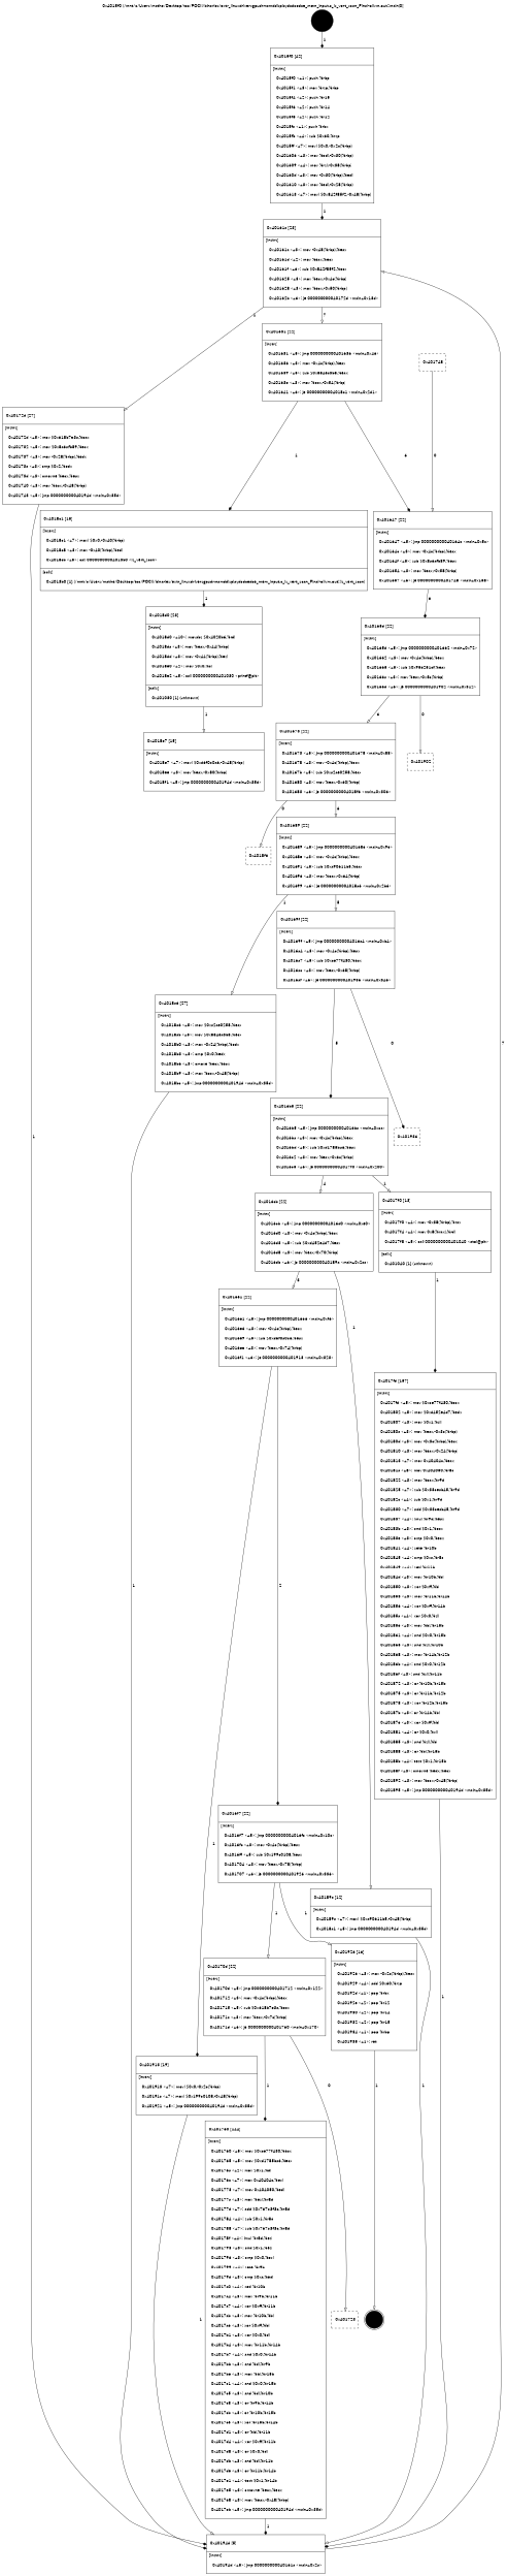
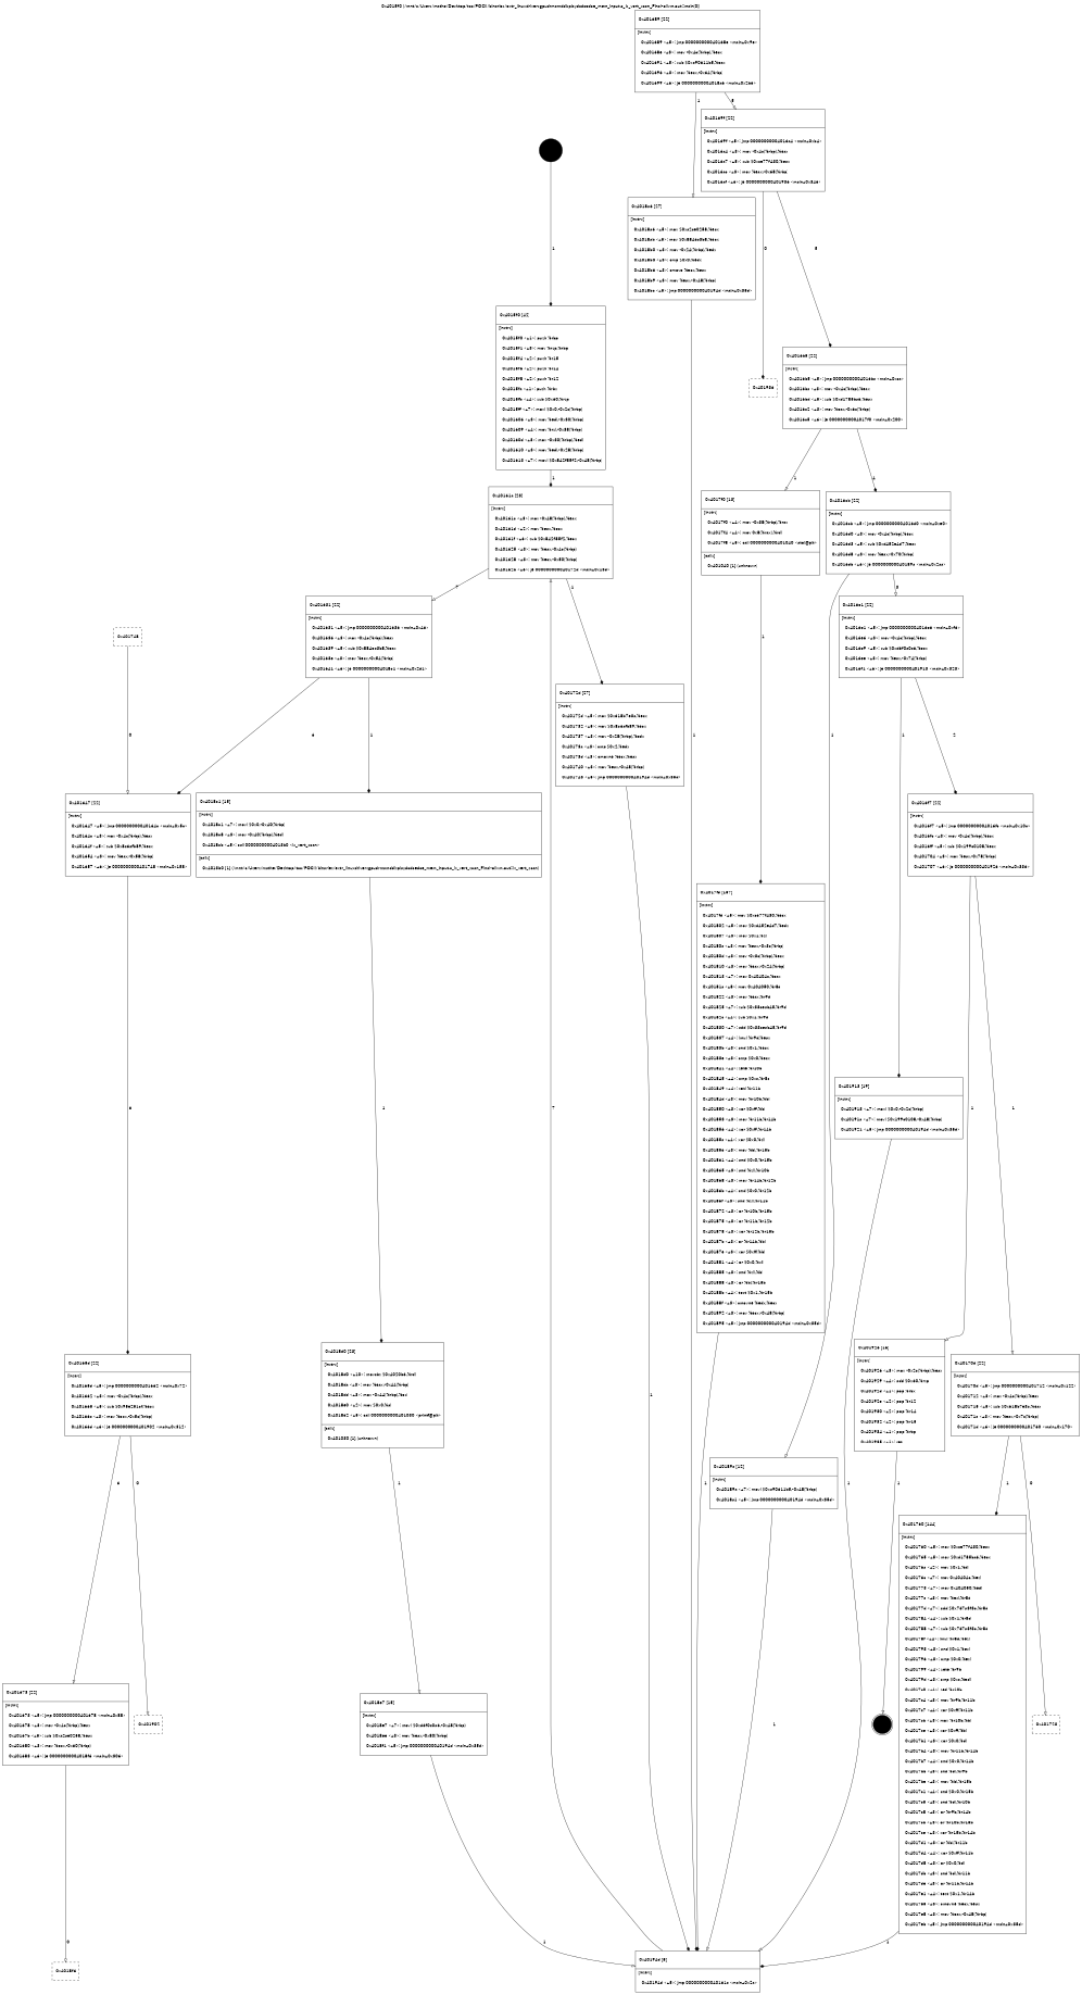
  digraph {
    fontname=Lato
    label="0x4015f0 (/mnt/c/Users/mathe/Desktop/tcc/POCII/binaries/extr_linuxdriversgpudrmamddisplaydcdcedce_mem_input.c_is_vert_scan_Final-ollvm.out::main(0))"
    labelloc=t
    node [fontname=Lato shape=record]
    edge [arrowhead=onormal fontname=Lato]
    Entry [fillcolor=black height=0.3 shape=circle style=filled width=0.3]
    n2 [label="{\n     0x4015f0 [42]\l\n     | [instrs]\l\n     &nbsp;&nbsp;0x4015f0 \<+1\>: push %rbp\l\n     &nbsp;&nbsp;0x4015f1 \<+3\>: mov %rsp,%rbp\l\n     &nbsp;&nbsp;0x4015f4 \<+2\>: push %r15\l\n     &nbsp;&nbsp;0x4015f6 \<+2\>: push %r14\l\n     &nbsp;&nbsp;0x4015f8 \<+2\>: push %r12\l\n     &nbsp;&nbsp;0x4015fa \<+1\>: push %rbx\l\n     &nbsp;&nbsp;0x4015fb \<+4\>: sub $0x60,%rsp\l\n     &nbsp;&nbsp;0x4015ff \<+7\>: movl $0x0,-0x2c(%rbp)\l\n     &nbsp;&nbsp;0x401606 \<+3\>: mov %edi,-0x30(%rbp)\l\n     &nbsp;&nbsp;0x401609 \<+4\>: mov %rsi,-0x38(%rbp)\l\n     &nbsp;&nbsp;0x40160d \<+3\>: mov -0x30(%rbp),%edi\l\n     &nbsp;&nbsp;0x401610 \<+3\>: mov %edi,-0x28(%rbp)\l\n     &nbsp;&nbsp;0x401613 \<+7\>: movl $0x842f85f2,-0x48(%rbp)\l\n  }"]
    n3 [label="{\n     0x40161a [23]\l\n     | [instrs]\l\n     &nbsp;&nbsp;0x40161a \<+3\>: mov -0x48(%rbp),%eax\l\n     &nbsp;&nbsp;0x40161d \<+2\>: mov %eax,%ecx\l\n     &nbsp;&nbsp;0x40161f \<+6\>: sub $0x842f85f2,%ecx\l\n     &nbsp;&nbsp;0x401625 \<+3\>: mov %eax,-0x4c(%rbp)\l\n     &nbsp;&nbsp;0x401628 \<+3\>: mov %ecx,-0x50(%rbp)\l\n     &nbsp;&nbsp;0x40162b \<+6\>: je 000000000040172d \<main+0x13d\>\l\n  }"]
    n4 [label="{\n     0x40172d [27]\l\n     | [instrs]\l\n     &nbsp;&nbsp;0x40172d \<+5\>: mov $0x618b7e3a,%eax\l\n     &nbsp;&nbsp;0x401732 \<+5\>: mov $0x8a6afb89,%ecx\l\n     &nbsp;&nbsp;0x401737 \<+3\>: mov -0x28(%rbp),%edx\l\n     &nbsp;&nbsp;0x40173a \<+3\>: cmp $0x2,%edx\l\n     &nbsp;&nbsp;0x40173d \<+3\>: cmovne %ecx,%eax\l\n     &nbsp;&nbsp;0x401740 \<+3\>: mov %eax,-0x48(%rbp)\l\n     &nbsp;&nbsp;0x401743 \<+5\>: jmp 000000000040194d \<main+0x35d\>\l\n  }"]
    n5 [label="{\n     0x401631 [22]\l\n     | [instrs]\l\n     &nbsp;&nbsp;0x401631 \<+5\>: jmp 0000000000401636 \<main+0x46\>\l\n     &nbsp;&nbsp;0x401636 \<+3\>: mov -0x4c(%rbp),%eax\l\n     &nbsp;&nbsp;0x401639 \<+5\>: sub $0x884ea3b8,%eax\l\n     &nbsp;&nbsp;0x40163e \<+3\>: mov %eax,-0x54(%rbp)\l\n     &nbsp;&nbsp;0x401641 \<+6\>: je 00000000004018c1 \<main+0x2d1\>\l\n  }"]
    n6 [label="{\n     0x40194d [5]\l\n     | [instrs]\l\n     &nbsp;&nbsp;0x40194d \<+5\>: jmp 000000000040161a \<main+0x2a\>\l\n  }"]
    n7 [label="{\n     0x4018c1 [15]\l\n     | [instrs]\l\n     &nbsp;&nbsp;0x4018c1 \<+7\>: movl $0x0,-0x40(%rbp)\l\n     &nbsp;&nbsp;0x4018c8 \<+3\>: mov -0x40(%rbp),%edi\l\n     &nbsp;&nbsp;0x4018cb \<+5\>: call 00000000004013b0 \<is_vert_scan\>\l\n     | [calls]\l\n     &nbsp;&nbsp;0x4013b0 \{1\} (/mnt/c/Users/mathe/Desktop/tcc/POCII/binaries/extr_linuxdriversgpudrmamddisplaydcdcedce_mem_input.c_is_vert_scan_Final-ollvm.out::is_vert_scan)\l\n  }"]
    n8 [label="{\n     0x401647 [22]\l\n     | [instrs]\l\n     &nbsp;&nbsp;0x401647 \<+5\>: jmp 000000000040164c \<main+0x5c\>\l\n     &nbsp;&nbsp;0x40164c \<+3\>: mov -0x4c(%rbp),%eax\l\n     &nbsp;&nbsp;0x40164f \<+5\>: sub $0x8a6afb89,%eax\l\n     &nbsp;&nbsp;0x401654 \<+3\>: mov %eax,-0x58(%rbp)\l\n     &nbsp;&nbsp;0x401657 \<+6\>: je 0000000000401748 \<main+0x158\>\l\n  }"]
    n9 [label="{\n     0x4018d0 [23]\l\n     | [instrs]\l\n     &nbsp;&nbsp;0x4018d0 \<+10\>: movabs $0x4020b6,%rdi\l\n     &nbsp;&nbsp;0x4018da \<+3\>: mov %eax,-0x44(%rbp)\l\n     &nbsp;&nbsp;0x4018dd \<+3\>: mov -0x44(%rbp),%esi\l\n     &nbsp;&nbsp;0x4018e0 \<+2\>: mov $0x0,%al\l\n     &nbsp;&nbsp;0x4018e2 \<+5\>: call 0000000000401030 \<printf@plt\>\l\n     | [calls]\l\n     &nbsp;&nbsp;0x401030 \{1\} (unknown)\l\n  }"]
    n10 [label="{\n     0x40165d [22]\l\n     | [instrs]\l\n     &nbsp;&nbsp;0x40165d \<+5\>: jmp 0000000000401662 \<main+0x72\>\l\n     &nbsp;&nbsp;0x401662 \<+3\>: mov -0x4c(%rbp),%eax\l\n     &nbsp;&nbsp;0x401665 \<+5\>: sub $0x95e251cf,%eax\l\n     &nbsp;&nbsp;0x40166a \<+3\>: mov %eax,-0x5c(%rbp)\l\n     &nbsp;&nbsp;0x40166d \<+6\>: je 0000000000401902 \<main+0x312\>\l\n  }"]
    Exit [fillcolor=black height=0.3 peripheries=2 shape=circle style=filled width=0.3]
    n12 [label="{\n     0x4018e7 [15]\l\n     | [instrs]\l\n     &nbsp;&nbsp;0x4018e7 \<+7\>: movl $0xd6f0a0a6,-0x48(%rbp)\l\n     &nbsp;&nbsp;0x4018ee \<+3\>: mov %eax,-0x80(%rbp)\l\n     &nbsp;&nbsp;0x4018f1 \<+5\>: jmp 000000000040194d \<main+0x35d\>\l\n  }"]
    n13 [label="{\n     0x401748\l\n  }" style=dashed]
    n14 [label="{\n     0x401902\l\n  }" style=dashed]
    n15 [label="{\n     0x401673 [22]\l\n     | [instrs]\l\n     &nbsp;&nbsp;0x401673 \<+5\>: jmp 0000000000401678 \<main+0x88\>\l\n     &nbsp;&nbsp;0x401678 \<+3\>: mov -0x4c(%rbp),%eax\l\n     &nbsp;&nbsp;0x40167b \<+5\>: sub $0xa2ae0258,%eax\l\n     &nbsp;&nbsp;0x401680 \<+3\>: mov %eax,-0x60(%rbp)\l\n     &nbsp;&nbsp;0x401683 \<+6\>: je 00000000004018f6 \<main+0x306\>\l\n  }"]
    n16 [label="{\n     0x4018f6\l\n  }" style=dashed]
    n17 [label="{\n     0x401689 [22]\l\n     | [instrs]\l\n     &nbsp;&nbsp;0x401689 \<+5\>: jmp 000000000040168e \<main+0x9e\>\l\n     &nbsp;&nbsp;0x40168e \<+3\>: mov -0x4c(%rbp),%eax\l\n     &nbsp;&nbsp;0x401691 \<+5\>: sub $0xa90611b5,%eax\l\n     &nbsp;&nbsp;0x401696 \<+3\>: mov %eax,-0x64(%rbp)\l\n     &nbsp;&nbsp;0x401699 \<+6\>: je 00000000004018a6 \<main+0x2b6\>\l\n  }"]
    n18 [label="{\n     0x4018a6 [27]\l\n     | [instrs]\l\n     &nbsp;&nbsp;0x4018a6 \<+5\>: mov $0xa2ae0258,%eax\l\n     &nbsp;&nbsp;0x4018ab \<+5\>: mov $0x884ea3b8,%ecx\l\n     &nbsp;&nbsp;0x4018b0 \<+3\>: mov -0x24(%rbp),%edx\l\n     &nbsp;&nbsp;0x4018b3 \<+3\>: cmp $0x0,%edx\l\n     &nbsp;&nbsp;0x4018b6 \<+3\>: cmove %ecx,%eax\l\n     &nbsp;&nbsp;0x4018b9 \<+3\>: mov %eax,-0x48(%rbp)\l\n     &nbsp;&nbsp;0x4018bc \<+5\>: jmp 000000000040194d \<main+0x35d\>\l\n  }"]
    n19 [label="{\n     0x40169f [22]\l\n     | [instrs]\l\n     &nbsp;&nbsp;0x40169f \<+5\>: jmp 00000000004016a4 \<main+0xb4\>\l\n     &nbsp;&nbsp;0x4016a4 \<+3\>: mov -0x4c(%rbp),%eax\l\n     &nbsp;&nbsp;0x4016a7 \<+5\>: sub $0xce77f430,%eax\l\n     &nbsp;&nbsp;0x4016ac \<+3\>: mov %eax,-0x68(%rbp)\l\n     &nbsp;&nbsp;0x4016af \<+6\>: je 0000000000401936 \<main+0x346\>\l\n  }"]
    n20 [label="{\n     0x4017fd [157]\l\n     | [instrs]\l\n     &nbsp;&nbsp;0x4017fd \<+5\>: mov $0xce77f430,%ecx\l\n     &nbsp;&nbsp;0x401802 \<+5\>: mov $0xd452e4d7,%edx\l\n     &nbsp;&nbsp;0x401807 \<+3\>: mov $0x1,%sil\l\n     &nbsp;&nbsp;0x40180a \<+3\>: mov %eax,-0x3c(%rbp)\l\n     &nbsp;&nbsp;0x40180d \<+3\>: mov -0x3c(%rbp),%eax\l\n     &nbsp;&nbsp;0x401810 \<+3\>: mov %eax,-0x24(%rbp)\l\n     &nbsp;&nbsp;0x401813 \<+7\>: mov 0x40404c,%eax\l\n     &nbsp;&nbsp;0x40181a \<+8\>: mov 0x404050,%r8d\l\n     &nbsp;&nbsp;0x401822 \<+3\>: mov %eax,%r9d\l\n     &nbsp;&nbsp;0x401825 \<+7\>: sub $0x33ceab45,%r9d\l\n     &nbsp;&nbsp;0x40182c \<+4\>: sub $0x1,%r9d\l\n     &nbsp;&nbsp;0x401830 \<+7\>: add $0x33ceab45,%r9d\l\n     &nbsp;&nbsp;0x401837 \<+4\>: imul %r9d,%eax\l\n     &nbsp;&nbsp;0x40183b \<+3\>: and $0x1,%eax\l\n     &nbsp;&nbsp;0x40183e \<+3\>: cmp $0x0,%eax\l\n     &nbsp;&nbsp;0x401841 \<+4\>: sete %r10b\l\n     &nbsp;&nbsp;0x401845 \<+4\>: cmp $0xa,%r8d\l\n     &nbsp;&nbsp;0x401849 \<+4\>: setl %r11b\l\n     &nbsp;&nbsp;0x40184d \<+3\>: mov %r10b,%bl\l\n     &nbsp;&nbsp;0x401850 \<+3\>: xor $0xff,%bl\l\n     &nbsp;&nbsp;0x401853 \<+3\>: mov %r11b,%r14b\l\n     &nbsp;&nbsp;0x401856 \<+4\>: xor $0xff,%r14b\l\n     &nbsp;&nbsp;0x40185a \<+4\>: xor $0x0,%sil\l\n     &nbsp;&nbsp;0x40185e \<+3\>: mov %bl,%r15b\l\n     &nbsp;&nbsp;0x401861 \<+4\>: and $0x0,%r15b\l\n     &nbsp;&nbsp;0x401865 \<+3\>: and %sil,%r10b\l\n     &nbsp;&nbsp;0x401868 \<+3\>: mov %r14b,%r12b\l\n     &nbsp;&nbsp;0x40186b \<+4\>: and $0x0,%r12b\l\n     &nbsp;&nbsp;0x40186f \<+3\>: and %sil,%r11b\l\n     &nbsp;&nbsp;0x401872 \<+3\>: or %r10b,%r15b\l\n     &nbsp;&nbsp;0x401875 \<+3\>: or %r11b,%r12b\l\n     &nbsp;&nbsp;0x401878 \<+3\>: xor %r12b,%r15b\l\n     &nbsp;&nbsp;0x40187b \<+3\>: or %r14b,%bl\l\n     &nbsp;&nbsp;0x40187e \<+3\>: xor $0xff,%bl\l\n     &nbsp;&nbsp;0x401881 \<+4\>: or $0x0,%sil\l\n     &nbsp;&nbsp;0x401885 \<+3\>: and %sil,%bl\l\n     &nbsp;&nbsp;0x401888 \<+3\>: or %bl,%r15b\l\n     &nbsp;&nbsp;0x40188b \<+4\>: test $0x1,%r15b\l\n     &nbsp;&nbsp;0x40188f \<+3\>: cmovne %edx,%ecx\l\n     &nbsp;&nbsp;0x401892 \<+3\>: mov %ecx,-0x48(%rbp)\l\n     &nbsp;&nbsp;0x401895 \<+5\>: jmp 000000000040194d \<main+0x35d\>\l\n  }"]
    n21 [label="{\n     0x401936\l\n  }" style=dashed]
    n22 [label="{\n     0x4016b5 [22]\l\n     | [instrs]\l\n     &nbsp;&nbsp;0x4016b5 \<+5\>: jmp 00000000004016ba \<main+0xca\>\l\n     &nbsp;&nbsp;0x4016ba \<+3\>: mov -0x4c(%rbp),%eax\l\n     &nbsp;&nbsp;0x4016bd \<+5\>: sub $0xd1785ba6,%eax\l\n     &nbsp;&nbsp;0x4016c2 \<+3\>: mov %eax,-0x6c(%rbp)\l\n     &nbsp;&nbsp;0x4016c5 \<+6\>: je 00000000004017f0 \<main+0x200\>\l\n  }"]
    n23 [label="{\n     0x401723\l\n  }" style=dashed]
    n24 [label="{\n     0x4017f0 [13]\l\n     | [instrs]\l\n     &nbsp;&nbsp;0x4017f0 \<+4\>: mov -0x38(%rbp),%rax\l\n     &nbsp;&nbsp;0x4017f4 \<+4\>: mov 0x8(%rax),%rdi\l\n     &nbsp;&nbsp;0x4017f8 \<+5\>: call 0000000000401040 \<atoi@plt\>\l\n     | [calls]\l\n     &nbsp;&nbsp;0x401040 \{1\} (unknown)\l\n  }"]
    n25 [label="{\n     0x4016cb [22]\l\n     | [instrs]\l\n     &nbsp;&nbsp;0x4016cb \<+5\>: jmp 00000000004016d0 \<main+0xe0\>\l\n     &nbsp;&nbsp;0x4016d0 \<+3\>: mov -0x4c(%rbp),%eax\l\n     &nbsp;&nbsp;0x4016d3 \<+5\>: sub $0xd452e4d7,%eax\l\n     &nbsp;&nbsp;0x4016d8 \<+3\>: mov %eax,-0x70(%rbp)\l\n     &nbsp;&nbsp;0x4016db \<+6\>: je 000000000040189a \<main+0x2aa\>\l\n  }"]
    n26 [label="{\n     0x401760 [144]\l\n     | [instrs]\l\n     &nbsp;&nbsp;0x401760 \<+5\>: mov $0xce77f430,%eax\l\n     &nbsp;&nbsp;0x401765 \<+5\>: mov $0xd1785ba6,%ecx\l\n     &nbsp;&nbsp;0x40176a \<+2\>: mov $0x1,%dl\l\n     &nbsp;&nbsp;0x40176c \<+7\>: mov 0x40404c,%esi\l\n     &nbsp;&nbsp;0x401773 \<+7\>: mov 0x404050,%edi\l\n     &nbsp;&nbsp;0x40177a \<+3\>: mov %esi,%r8d\l\n     &nbsp;&nbsp;0x40177d \<+7\>: add $0x767a3f3c,%r8d\l\n     &nbsp;&nbsp;0x401784 \<+4\>: sub $0x1,%r8d\l\n     &nbsp;&nbsp;0x401788 \<+7\>: sub $0x767a3f3c,%r8d\l\n     &nbsp;&nbsp;0x40178f \<+4\>: imul %r8d,%esi\l\n     &nbsp;&nbsp;0x401793 \<+3\>: and $0x1,%esi\l\n     &nbsp;&nbsp;0x401796 \<+3\>: cmp $0x0,%esi\l\n     &nbsp;&nbsp;0x401799 \<+4\>: sete %r9b\l\n     &nbsp;&nbsp;0x40179d \<+3\>: cmp $0xa,%edi\l\n     &nbsp;&nbsp;0x4017a0 \<+4\>: setl %r10b\l\n     &nbsp;&nbsp;0x4017a4 \<+3\>: mov %r9b,%r11b\l\n     &nbsp;&nbsp;0x4017a7 \<+4\>: xor $0xff,%r11b\l\n     &nbsp;&nbsp;0x4017ab \<+3\>: mov %r10b,%bl\l\n     &nbsp;&nbsp;0x4017ae \<+3\>: xor $0xff,%bl\l\n     &nbsp;&nbsp;0x4017b1 \<+3\>: xor $0x0,%dl\l\n     &nbsp;&nbsp;0x4017b4 \<+3\>: mov %r11b,%r14b\l\n     &nbsp;&nbsp;0x4017b7 \<+4\>: and $0x0,%r14b\l\n     &nbsp;&nbsp;0x4017bb \<+3\>: and %dl,%r9b\l\n     &nbsp;&nbsp;0x4017be \<+3\>: mov %bl,%r15b\l\n     &nbsp;&nbsp;0x4017c1 \<+4\>: and $0x0,%r15b\l\n     &nbsp;&nbsp;0x4017c5 \<+3\>: and %dl,%r10b\l\n     &nbsp;&nbsp;0x4017c8 \<+3\>: or %r9b,%r14b\l\n     &nbsp;&nbsp;0x4017cb \<+3\>: or %r10b,%r15b\l\n     &nbsp;&nbsp;0x4017ce \<+3\>: xor %r15b,%r14b\l\n     &nbsp;&nbsp;0x4017d1 \<+3\>: or %bl,%r11b\l\n     &nbsp;&nbsp;0x4017d4 \<+4\>: xor $0xff,%r11b\l\n     &nbsp;&nbsp;0x4017d8 \<+3\>: or $0x0,%dl\l\n     &nbsp;&nbsp;0x4017db \<+3\>: and %dl,%r11b\l\n     &nbsp;&nbsp;0x4017de \<+3\>: or %r11b,%r14b\l\n     &nbsp;&nbsp;0x4017e1 \<+4\>: test $0x1,%r14b\l\n     &nbsp;&nbsp;0x4017e5 \<+3\>: cmovne %ecx,%eax\l\n     &nbsp;&nbsp;0x4017e8 \<+3\>: mov %eax,-0x48(%rbp)\l\n     &nbsp;&nbsp;0x4017eb \<+5\>: jmp 000000000040194d \<main+0x35d\>\l\n  }"]
    n27 [label="{\n     0x40189a [12]\l\n     | [instrs]\l\n     &nbsp;&nbsp;0x40189a \<+7\>: movl $0xa90611b5,-0x48(%rbp)\l\n     &nbsp;&nbsp;0x4018a1 \<+5\>: jmp 000000000040194d \<main+0x35d\>\l\n  }"]
    n28 [label="{\n     0x4016e1 [22]\l\n     | [instrs]\l\n     &nbsp;&nbsp;0x4016e1 \<+5\>: jmp 00000000004016e6 \<main+0xf6\>\l\n     &nbsp;&nbsp;0x4016e6 \<+3\>: mov -0x4c(%rbp),%eax\l\n     &nbsp;&nbsp;0x4016e9 \<+5\>: sub $0xd6f0a0a6,%eax\l\n     &nbsp;&nbsp;0x4016ee \<+3\>: mov %eax,-0x74(%rbp)\l\n     &nbsp;&nbsp;0x4016f1 \<+6\>: je 0000000000401913 \<main+0x323\>\l\n  }"]
    n29 [label="{\n     0x40170d [22]\l\n     | [instrs]\l\n     &nbsp;&nbsp;0x40170d \<+5\>: jmp 0000000000401712 \<main+0x122\>\l\n     &nbsp;&nbsp;0x401712 \<+3\>: mov -0x4c(%rbp),%eax\l\n     &nbsp;&nbsp;0x401715 \<+5\>: sub $0x618b7e3a,%eax\l\n     &nbsp;&nbsp;0x40171a \<+3\>: mov %eax,-0x7c(%rbp)\l\n     &nbsp;&nbsp;0x40171d \<+6\>: je 0000000000401760 \<main+0x170\>\l\n  }"]
    n30 [label="{\n     0x4016f7 [22]\l\n     | [instrs]\l\n     &nbsp;&nbsp;0x4016f7 \<+5\>: jmp 00000000004016fc \<main+0x10c\>\l\n     &nbsp;&nbsp;0x4016fc \<+3\>: mov -0x4c(%rbp),%eax\l\n     &nbsp;&nbsp;0x4016ff \<+5\>: sub $0x199c0108,%eax\l\n     &nbsp;&nbsp;0x401704 \<+3\>: mov %eax,-0x78(%rbp)\l\n     &nbsp;&nbsp;0x401707 \<+6\>: je 0000000000401926 \<main+0x336\>\l\n  }"]
    n31 [label="{\n     0x401913 [19]\l\n     | [instrs]\l\n     &nbsp;&nbsp;0x401913 \<+7\>: movl $0x0,-0x2c(%rbp)\l\n     &nbsp;&nbsp;0x40191a \<+7\>: movl $0x199c0108,-0x48(%rbp)\l\n     &nbsp;&nbsp;0x401921 \<+5\>: jmp 000000000040194d \<main+0x35d\>\l\n  }"]
    n32 [label="{\n     0x401926 [16]\l\n     | [instrs]\l\n     &nbsp;&nbsp;0x401926 \<+3\>: mov -0x2c(%rbp),%eax\l\n     &nbsp;&nbsp;0x401929 \<+4\>: add $0x60,%rsp\l\n     &nbsp;&nbsp;0x40192d \<+1\>: pop %rbx\l\n     &nbsp;&nbsp;0x40192e \<+2\>: pop %r12\l\n     &nbsp;&nbsp;0x401930 \<+2\>: pop %r14\l\n     &nbsp;&nbsp;0x401932 \<+2\>: pop %r15\l\n     &nbsp;&nbsp;0x401934 \<+1\>: pop %rbp\l\n     &nbsp;&nbsp;0x401935 \<+1\>: ret\l\n  }"]
    Entry -> n2 [arrowhead=diamond label=" 1"]
    n2 -> n3 [arrowhead=diamond label=" 1"]
-   n3 -> n4 [label=" 1"]
+   n3 -> n4 [arrowhead=diamond label=" 1"]
    n3 -> n5 [label=" 7"]
    n4 -> n6 [arrowhead=diamond label=" 1"]
    n5 -> n7 [arrowhead=diamond label=" 1"]
    n5 -> n8 [arrowhead=diamond label=" 6"]
    n6 -> n3 [label=" 7"]
    n7 -> n9 [arrowhead=diamond label=" 1"]
    n8 -> n10 [arrowhead=diamond label=" 6"]
    n9 -> n12 [label=" 1"]
    n10 -> n14 [label=" 0"]
    n10 -> n15 [label=" 6"]
+   n12 -> n6 [label=" 1"]
    n13 -> n8 [label=" 0"]
    n15 -> n16 [label=" 0"]
-   n15 -> n17 [label=" 6"]
    n17 -> n18 [label=" 1"]
    n17 -> n19 [label=" 5"]
    n18 -> n6 [arrowhead=diamond label=" 1"]
    n19 -> n21 [arrowhead=diamond label=" 0"]
    n19 -> n22 [arrowhead=diamond label=" 5"]
    n20 -> n6 [arrowhead=diamond label=" 1"]
    n22 -> n24 [label=" 1"]
-   n22 -> n25 [label=" 4"]
+   n22 -> n25 [arrowhead=diamond label=" 4"]
    n24 -> n20 [arrowhead=diamond label=" 1"]
    n25 -> n27 [label=" 1"]
    n25 -> n28 [label=" 3"]
    n26 -> n6 [arrowhead=diamond label=" 1"]
    n27 -> n6 [label=" 1"]
    n28 -> n30 [arrowhead=diamond label=" 2"]
    n28 -> n31 [arrowhead=diamond label=" 1"]
    n29 -> n23 [label=" 0"]
    n29 -> n26 [arrowhead=diamond label=" 1"]
    n30 -> n29 [label=" 1"]
    n30 -> n32 [label=" 1"]
    n31 -> n6 [label=" 1"]
    n32 -> Exit [label=" 1"]
  }
